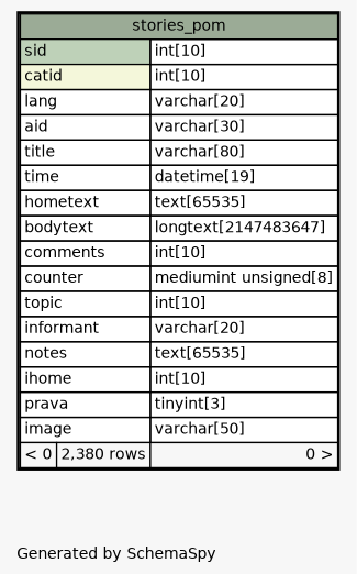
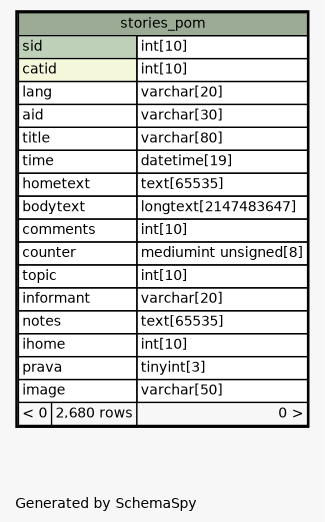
  digraph {
    bgcolor="#f7f7f7"
    fontname=Helvetica
    fontsize=11
    label="\nGenerated by SchemaSpy"
    labeljust=l
    nodesep=0.18
    rankdir=RL
    ranksep=0.46
-   n1 [fontname=Helvetica fontsize=11 label=<     <TABLE BORDER="2" CELLBORDER="1" CELLSPACING="0" BGCOLOR="#ffffff">       <TR><TD COLSPAN="3" BGCOLOR="#9bab96" ALIGN="CENTER">stories_pom</TD></TR>       <TR><TD PORT="sid" COLSPAN="2" BGCOLOR="#bed1b8" ALIGN="LEFT">sid</TD><TD PORT="sid.type" ALIGN="LEFT">int[10]</TD></TR>       <TR><TD PORT="catid" COLSPAN="2" BGCOLOR="#f4f7da" ALIGN="LEFT">catid</TD><TD PORT="catid.type" ALIGN="LEFT">int[10]</TD></TR>       <TR><TD PORT="lang" COLSPAN="2" ALIGN="LEFT">lang</TD><TD PORT="lang.type" ALIGN="LEFT">varchar[20]</TD></TR>       <TR><TD PORT="aid" COLSPAN="2" ALIGN="LEFT">aid</TD><TD PORT="aid.type" ALIGN="LEFT">varchar[30]</TD></TR>       <TR><TD PORT="title" COLSPAN="2" ALIGN="LEFT">title</TD><TD PORT="title.type" ALIGN="LEFT">varchar[80]</TD></TR>       <TR><TD PORT="time" COLSPAN="2" ALIGN="LEFT">time</TD><TD PORT="time.type" ALIGN="LEFT">datetime[19]</TD></TR>       <TR><TD PORT="hometext" COLSPAN="2" ALIGN="LEFT">hometext</TD><TD PORT="hometext.type" ALIGN="LEFT">text[65535]</TD></TR>       <TR><TD PORT="bodytext" COLSPAN="2" ALIGN="LEFT">bodytext</TD><TD PORT="bodytext.type" ALIGN="LEFT">longtext[2147483647]</TD></TR>       <TR><TD PORT="comments" COLSPAN="2" ALIGN="LEFT">comments</TD><TD PORT="comments.type" ALIGN="LEFT">int[10]</TD></TR>       <TR><TD PORT="counter" COLSPAN="2" ALIGN="LEFT">counter</TD><TD PORT="counter.type" ALIGN="LEFT">mediumint unsigned[8]</TD></TR>       <TR><TD PORT="topic" COLSPAN="2" ALIGN="LEFT">topic</TD><TD PORT="topic.type" ALIGN="LEFT">int[10]</TD></TR>       <TR><TD PORT="informant" COLSPAN="2" ALIGN="LEFT">informant</TD><TD PORT="informant.type" ALIGN="LEFT">varchar[20]</TD></TR>       <TR><TD PORT="notes" COLSPAN="2" ALIGN="LEFT">notes</TD><TD PORT="notes.type" ALIGN="LEFT">text[65535]</TD></TR>       <TR><TD PORT="ihome" COLSPAN="2" ALIGN="LEFT">ihome</TD><TD PORT="ihome.type" ALIGN="LEFT">int[10]</TD></TR>       <TR><TD PORT="prava" COLSPAN="2" ALIGN="LEFT">prava</TD><TD PORT="prava.type" ALIGN="LEFT">tinyint[3]</TD></TR>       <TR><TD PORT="image" COLSPAN="2" ALIGN="LEFT">image</TD><TD PORT="image.type" ALIGN="LEFT">varchar[50]</TD></TR>       <TR><TD ALIGN="LEFT" BGCOLOR="#f7f7f7">&lt; 0</TD><TD ALIGN="RIGHT" BGCOLOR="#f7f7f7">2,380 rows</TD><TD ALIGN="RIGHT" BGCOLOR="#f7f7f7">0 &gt;</TD></TR>     </TABLE>> shape=plaintext]
+   n1 [fontname=Helvetica fontsize=11 label=<     <TABLE BORDER="2" CELLBORDER="1" CELLSPACING="0" BGCOLOR="#ffffff">       <TR><TD COLSPAN="3" BGCOLOR="#9bab96" ALIGN="CENTER">stories_pom</TD></TR>       <TR><TD PORT="sid" COLSPAN="2" BGCOLOR="#bed1b8" ALIGN="LEFT">sid</TD><TD PORT="sid.type" ALIGN="LEFT">int[10]</TD></TR>       <TR><TD PORT="catid" COLSPAN="2" BGCOLOR="#f4f7da" ALIGN="LEFT">catid</TD><TD PORT="catid.type" ALIGN="LEFT">int[10]</TD></TR>       <TR><TD PORT="lang" COLSPAN="2" ALIGN="LEFT">lang</TD><TD PORT="lang.type" ALIGN="LEFT">varchar[20]</TD></TR>       <TR><TD PORT="aid" COLSPAN="2" ALIGN="LEFT">aid</TD><TD PORT="aid.type" ALIGN="LEFT">varchar[30]</TD></TR>       <TR><TD PORT="title" COLSPAN="2" ALIGN="LEFT">title</TD><TD PORT="title.type" ALIGN="LEFT">varchar[80]</TD></TR>       <TR><TD PORT="time" COLSPAN="2" ALIGN="LEFT">time</TD><TD PORT="time.type" ALIGN="LEFT">datetime[19]</TD></TR>       <TR><TD PORT="hometext" COLSPAN="2" ALIGN="LEFT">hometext</TD><TD PORT="hometext.type" ALIGN="LEFT">text[65535]</TD></TR>       <TR><TD PORT="bodytext" COLSPAN="2" ALIGN="LEFT">bodytext</TD><TD PORT="bodytext.type" ALIGN="LEFT">longtext[2147483647]</TD></TR>       <TR><TD PORT="comments" COLSPAN="2" ALIGN="LEFT">comments</TD><TD PORT="comments.type" ALIGN="LEFT">int[10]</TD></TR>       <TR><TD PORT="counter" COLSPAN="2" ALIGN="LEFT">counter</TD><TD PORT="counter.type" ALIGN="LEFT">mediumint unsigned[8]</TD></TR>       <TR><TD PORT="topic" COLSPAN="2" ALIGN="LEFT">topic</TD><TD PORT="topic.type" ALIGN="LEFT">int[10]</TD></TR>       <TR><TD PORT="informant" COLSPAN="2" ALIGN="LEFT">informant</TD><TD PORT="informant.type" ALIGN="LEFT">varchar[20]</TD></TR>       <TR><TD PORT="notes" COLSPAN="2" ALIGN="LEFT">notes</TD><TD PORT="notes.type" ALIGN="LEFT">text[65535]</TD></TR>       <TR><TD PORT="ihome" COLSPAN="2" ALIGN="LEFT">ihome</TD><TD PORT="ihome.type" ALIGN="LEFT">int[10]</TD></TR>       <TR><TD PORT="prava" COLSPAN="2" ALIGN="LEFT">prava</TD><TD PORT="prava.type" ALIGN="LEFT">tinyint[3]</TD></TR>       <TR><TD PORT="image" COLSPAN="2" ALIGN="LEFT">image</TD><TD PORT="image.type" ALIGN="LEFT">varchar[50]</TD></TR>       <TR><TD ALIGN="LEFT" BGCOLOR="#f7f7f7">&lt; 0</TD><TD ALIGN="RIGHT" BGCOLOR="#f7f7f7">2,680 rows</TD><TD ALIGN="RIGHT" BGCOLOR="#f7f7f7">0 &gt;</TD></TR>     </TABLE>> shape=plaintext]
  }
